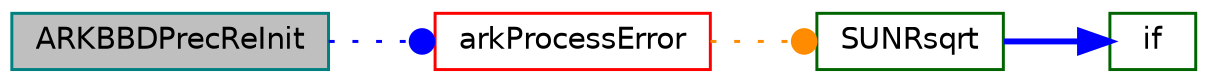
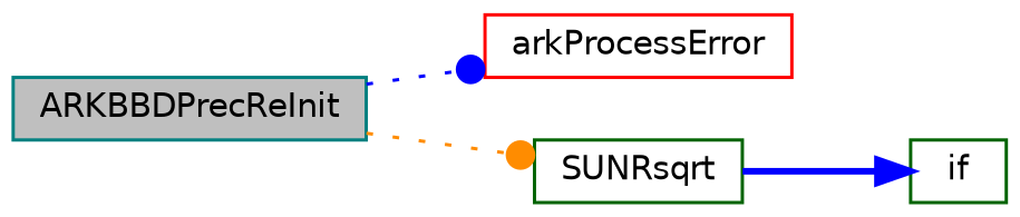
  digraph {
    rankdir=LR
    node [color=darkgreen fillcolor=white fontname=Helvetica fontsize=10 shape=record style=filled]
    edge [arrowhead=dot color=blue fontname=Helvetica fontsize=10 labelfontname=Helvetica labelfontsize=10 style=dotted]
    n1 [color=teal fillcolor=grey75 fontcolor=black height=0.2 label=ARKBBDPrecReInit width=0.4]
    n2 [color=red height=0.2 label=arkProcessError width=0.4]
    n3 [height=0.2 label=SUNRsqrt width=0.4]
    n4 [height=0.2 label=if width=0.4]
    n1 -> n2
-   n2 -> n3 [color=darkorange]
+   n1 -> n3 [color=darkorange]
    n3 -> n4 [arrowhead=normal style=bold]
  }
